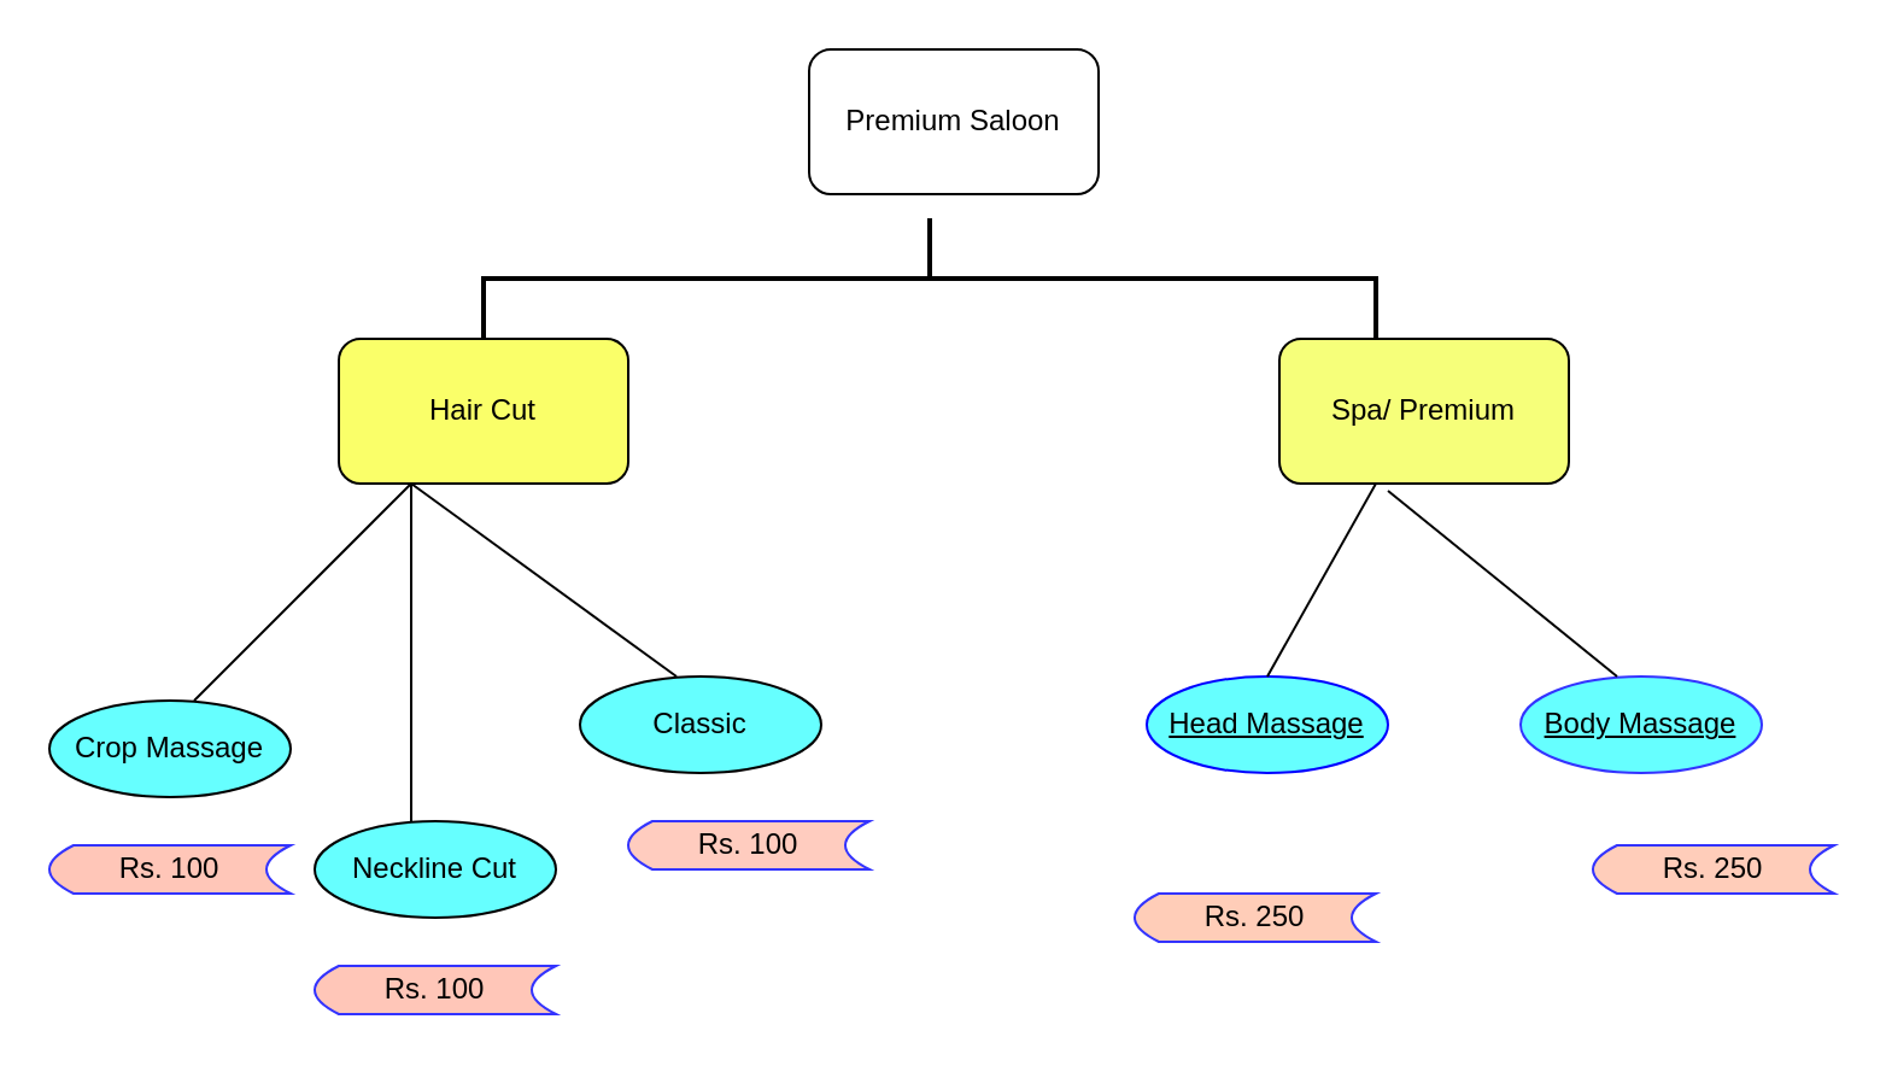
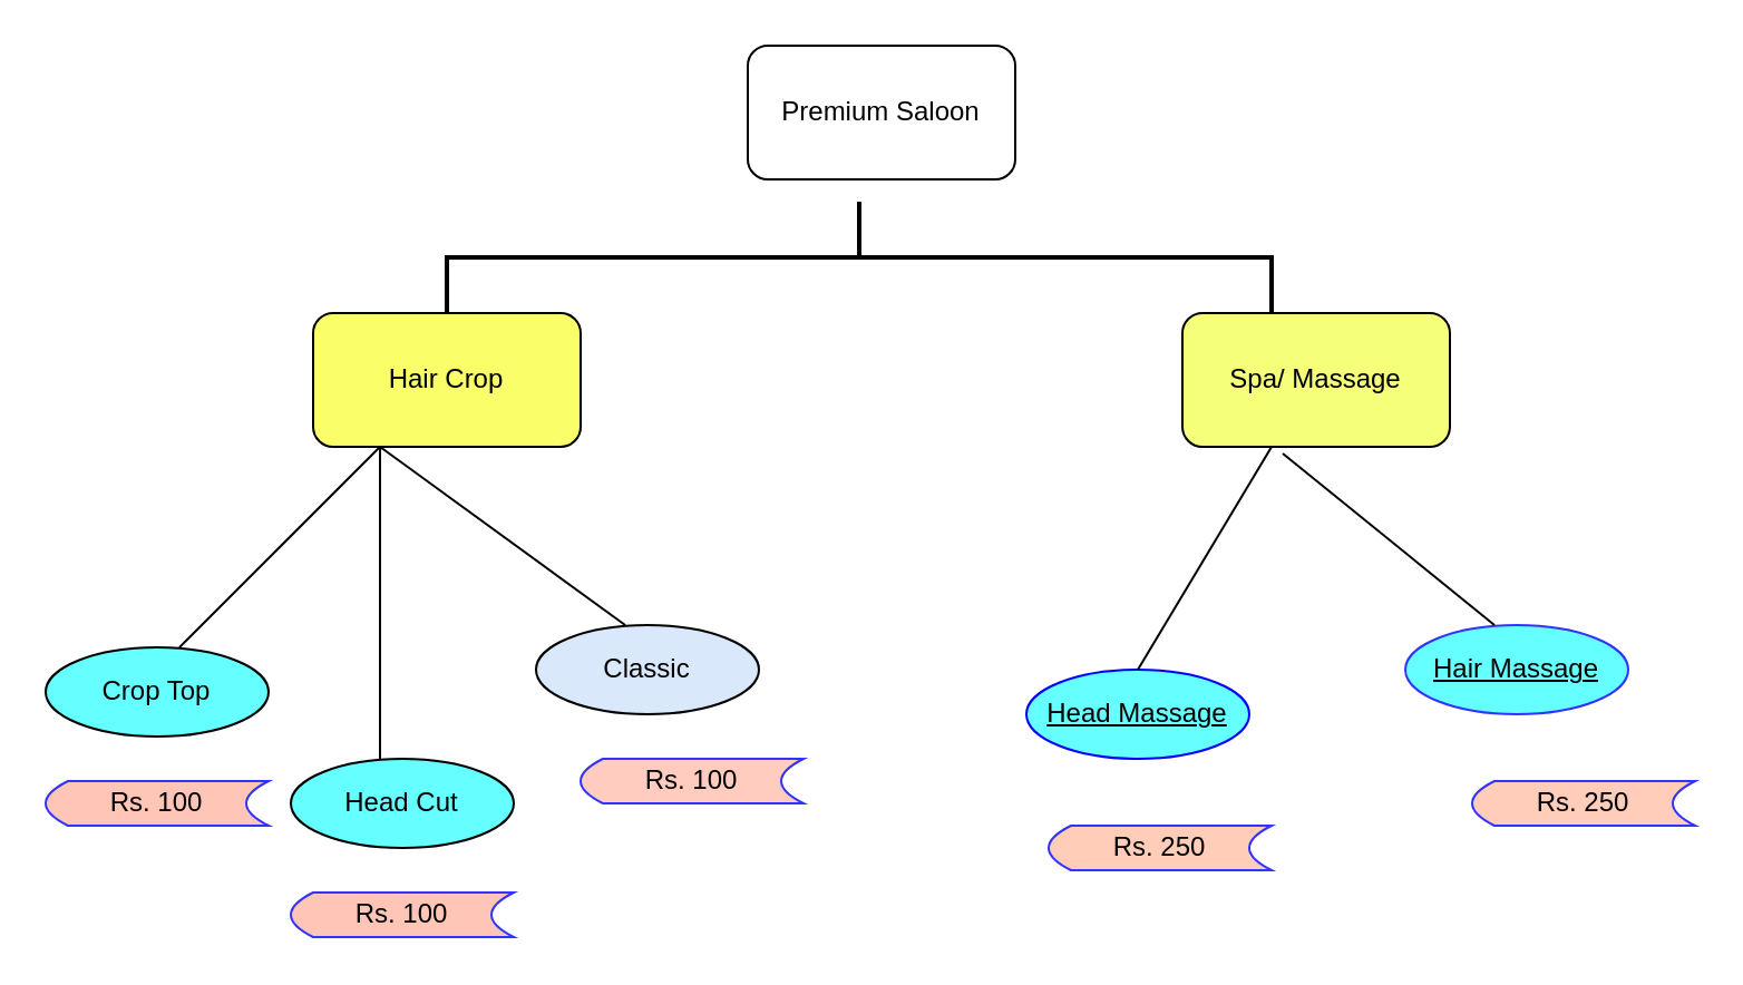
  <mxCell id="0" />
  <mxCell id="1" parent="0" />
  <mxCell id="2" value="Premium Saloon" style="rounded=1;whiteSpace=wrap;html=1;" vertex="1" parent="1"><mxGeometry x="335" y="20" width="120" height="60" as="geometry" /></mxCell>
  <mxCell id="3" value="" style="strokeWidth=2;html=1;shape=mxgraph.flowchart.annotation_2;align=left;labelPosition=right;pointerEvents=1;direction=south;fillColor=#FF66FF;" vertex="1" parent="1"><mxGeometry x="200" y="90" width="370" height="50" as="geometry" /></mxCell>
- <mxCell id="4" value="Classic" style="ellipse;whiteSpace=wrap;html=1;align=center;fillColor=#66FFFF;" vertex="1" parent="1"><mxGeometry x="240" y="280" width="100" height="40" as="geometry" /></mxCell>
- <mxCell id="5" value="Head Massage" style="ellipse;whiteSpace=wrap;html=1;align=center;fontStyle=4;strokeColor=#0000FF;fillColor=#66FFFF;" vertex="1" parent="1"><mxGeometry x="475" y="280" width="100" height="40" as="geometry" /></mxCell>
- <mxCell id="6" value="Crop Massage" style="ellipse;whiteSpace=wrap;html=1;align=center;fillColor=#66FFFF;" vertex="1" parent="1"><mxGeometry x="20" y="290" width="100" height="40" as="geometry" /></mxCell>
- <mxCell id="7" value="Neckline Cut" style="ellipse;whiteSpace=wrap;html=1;align=center;fillColor=#66FFFF;" vertex="1" parent="1"><mxGeometry x="130" y="340" width="100" height="40" as="geometry" /></mxCell>
- <mxCell id="8" value="Body Massage" style="ellipse;whiteSpace=wrap;html=1;align=center;fontStyle=4;strokeColor=#3333FF;fillColor=#66FFFF;" vertex="1" parent="1"><mxGeometry x="630" y="280" width="100" height="40" as="geometry" /></mxCell>
- <mxCell id="9" value="Hair Cut" style="rounded=1;whiteSpace=wrap;html=1;fillColor=#FAFF69;" vertex="1" parent="1"><mxGeometry x="140" y="140" width="120" height="60" as="geometry" /></mxCell>
- <mxCell id="10" value="Spa/ Premium" style="rounded=1;whiteSpace=wrap;html=1;fillColor=#F6FF7A;" vertex="1" parent="1"><mxGeometry x="530" y="140" width="120" height="60" as="geometry" /></mxCell>
+ <mxCell id="4" value="Classic" style="ellipse;whiteSpace=wrap;html=1;align=center;fillColor=#dae8fc;" vertex="1" parent="1"><mxGeometry x="240" y="280" width="100" height="40" as="geometry" /></mxCell>
+ <mxCell id="5" value="Head Massage" style="ellipse;whiteSpace=wrap;html=1;align=center;fontStyle=4;strokeColor=#0000FF;fillColor=#66FFFF;" vertex="1" parent="1"><mxGeometry x="460" y="300" width="100" height="40" as="geometry" /></mxCell>
+ <mxCell id="6" value="Crop Top" style="ellipse;whiteSpace=wrap;html=1;align=center;fillColor=#66FFFF;" vertex="1" parent="1"><mxGeometry x="20" y="290" width="100" height="40" as="geometry" /></mxCell>
+ <mxCell id="7" value="Head Cut" style="ellipse;whiteSpace=wrap;html=1;align=center;fillColor=#66FFFF;" vertex="1" parent="1"><mxGeometry x="130" y="340" width="100" height="40" as="geometry" /></mxCell>
+ <mxCell id="8" value="Hair Massage" style="ellipse;whiteSpace=wrap;html=1;align=center;fontStyle=4;strokeColor=#3333FF;fillColor=#66FFFF;" vertex="1" parent="1"><mxGeometry x="630" y="280" width="100" height="40" as="geometry" /></mxCell>
+ <mxCell id="9" value="Hair Crop" style="rounded=1;whiteSpace=wrap;html=1;fillColor=#FAFF69;" vertex="1" parent="1"><mxGeometry x="140" y="140" width="120" height="60" as="geometry" /></mxCell>
+ <mxCell id="10" value="Spa/ Massage" style="rounded=1;whiteSpace=wrap;html=1;fillColor=#F6FF7A;" vertex="1" parent="1"><mxGeometry x="530" y="140" width="120" height="60" as="geometry" /></mxCell>
  <mxCell id="11" value="" style="endArrow=none;html=1;" edge="1" parent="1"><mxGeometry width="50" height="50" relative="1" as="geometry"><mxPoint x="80" y="290" as="sourcePoint" /><mxPoint x="170" y="200" as="targetPoint" /></mxGeometry></mxCell>
  <mxCell id="12" value="" style="endArrow=none;html=1;" edge="1" parent="1"><mxGeometry width="50" height="50" relative="1" as="geometry"><mxPoint x="170" y="340" as="sourcePoint" /><mxPoint x="170" y="200" as="targetPoint" /></mxGeometry></mxCell>
  <mxCell id="13" value="" style="endArrow=none;html=1;entryX=0.25;entryY=1;entryDx=0;entryDy=0;" edge="1" parent="1" target="9"><mxGeometry width="50" height="50" relative="1" as="geometry"><mxPoint x="280" y="280" as="sourcePoint" /><mxPoint x="265" y="240" as="targetPoint" /></mxGeometry></mxCell>
  <mxCell id="14" value="" style="endArrow=none;html=1;exitX=0.5;exitY=0;exitDx=0;exitDy=0;" edge="1" parent="1" source="5"><mxGeometry width="50" height="50" relative="1" as="geometry"><mxPoint x="520" y="250" as="sourcePoint" /><mxPoint x="570" y="200" as="targetPoint" /></mxGeometry></mxCell>
  <mxCell id="15" value="" style="endArrow=none;html=1;entryX=0.375;entryY=1.05;entryDx=0;entryDy=0;entryPerimeter=0;" edge="1" parent="1" target="10"><mxGeometry width="50" height="50" relative="1" as="geometry"><mxPoint x="670" y="280" as="sourcePoint" /><mxPoint x="650" y="275" as="targetPoint" /></mxGeometry></mxCell>
  <mxCell id="16" value="Rs. 250" style="shape=dataStorage;whiteSpace=wrap;html=1;strokeColor=#3333FF;fillColor=#FFCDB8;" vertex="1" parent="1"><mxGeometry x="470" y="370" width="100" height="20" as="geometry" /></mxCell>
  <mxCell id="17" value="Rs. 250" style="shape=dataStorage;whiteSpace=wrap;html=1;strokeColor=#3333FF;fillColor=#FFCDBA;" vertex="1" parent="1"><mxGeometry x="660" y="350" width="100" height="20" as="geometry" /></mxCell>
  <mxCell id="18" value="Rs. 100" style="shape=dataStorage;whiteSpace=wrap;html=1;strokeColor=#3333FF;fillColor=#FFC6B8;" vertex="1" parent="1"><mxGeometry x="130" y="400" width="100" height="20" as="geometry" /></mxCell>
  <mxCell id="19" value="Rs. 100" style="shape=dataStorage;whiteSpace=wrap;html=1;strokeColor=#3333FF;fillColor=#FFCCBF;" vertex="1" parent="1"><mxGeometry x="260" y="340" width="100" height="20" as="geometry" /></mxCell>
  <mxCell id="20" value="Rs. 100" style="shape=dataStorage;whiteSpace=wrap;html=1;strokeColor=#3333FF;fillColor=#FFC6B8;" vertex="1" parent="1"><mxGeometry x="20" y="350" width="100" height="20" as="geometry" /></mxCell>
